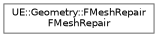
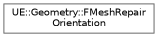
  digraph {
    rankdir=LR
-   n1 [color=grey40 fillcolor=white fontname=Helvetica fontsize=10 height=0.2 label="UE::Geometry::FMeshRepair\lFMeshRepair" shape=box style=filled width=0.4]
+   n1 [color=grey40 fillcolor=white fontname=Helvetica fontsize=10 height=0.2 label="UE::Geometry::FMeshRepair\lOrientation" shape=box style=filled width=0.4]
  }
